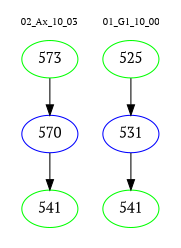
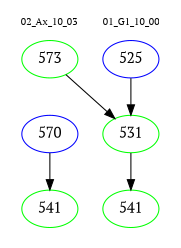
  digraph {
    fontname="PT Serif"
    node [color=green fontname="PT Serif"]
    edge [color=black fontname="PT Serif"]
    n1 [label=573]
    n2 [color=blue label=570]
    n3 [label=541]
-   n4 [label=525]
-   n5 [color=blue label=531]
+   n4 [color=blue label=525]
+   n5 [label=531]
    n6 [label=541]
    subgraph cluster_1 {
      color=white
      fontsize=10
      label="02_Ax_10_03"
      n1
      n2
      n3
    }
    subgraph cluster_2 {
      color=white
      fontsize=10
      label="01_G1_10_00"
      n4
      n5
      n6
    }
-   n1 -> n2
+   n1 -> n5
    n2 -> n3
    n4 -> n5
    n5 -> n6
  }
